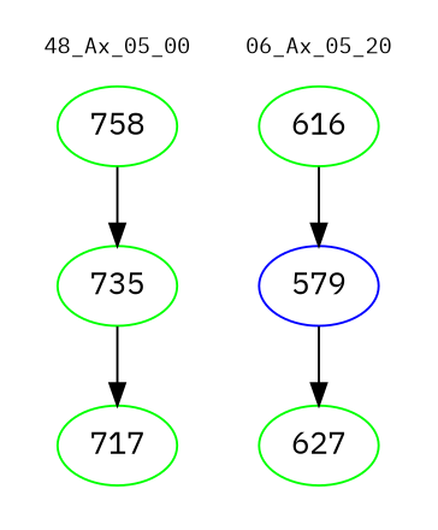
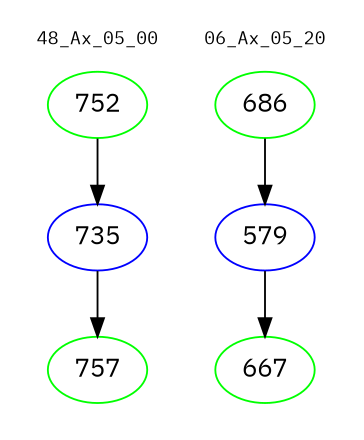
  digraph {
    fontname="IBM Plex Mono"
    node [color=green fontname="IBM Plex Mono"]
    edge [color=black fontname="IBM Plex Mono"]
-   n1 [label=758]
-   n2 [label=735]
-   n3 [label=717]
-   n4 [label=616]
+   n1 [label=752]
+   n2 [color=blue label=735]
+   n3 [label=757]
+   n4 [label=686]
    n5 [color=blue label=579]
-   n6 [label=627]
+   n6 [label=667]
    subgraph cluster_1 {
      color=white
      fontsize=10
      label="48_Ax_05_00"
      n1
      n2
      n3
    }
    subgraph cluster_2 {
      color=white
      fontsize=10
      label="06_Ax_05_20"
      n4
      n5
      n6
    }
    n1 -> n2
    n2 -> n3
    n4 -> n5
    n5 -> n6
  }
